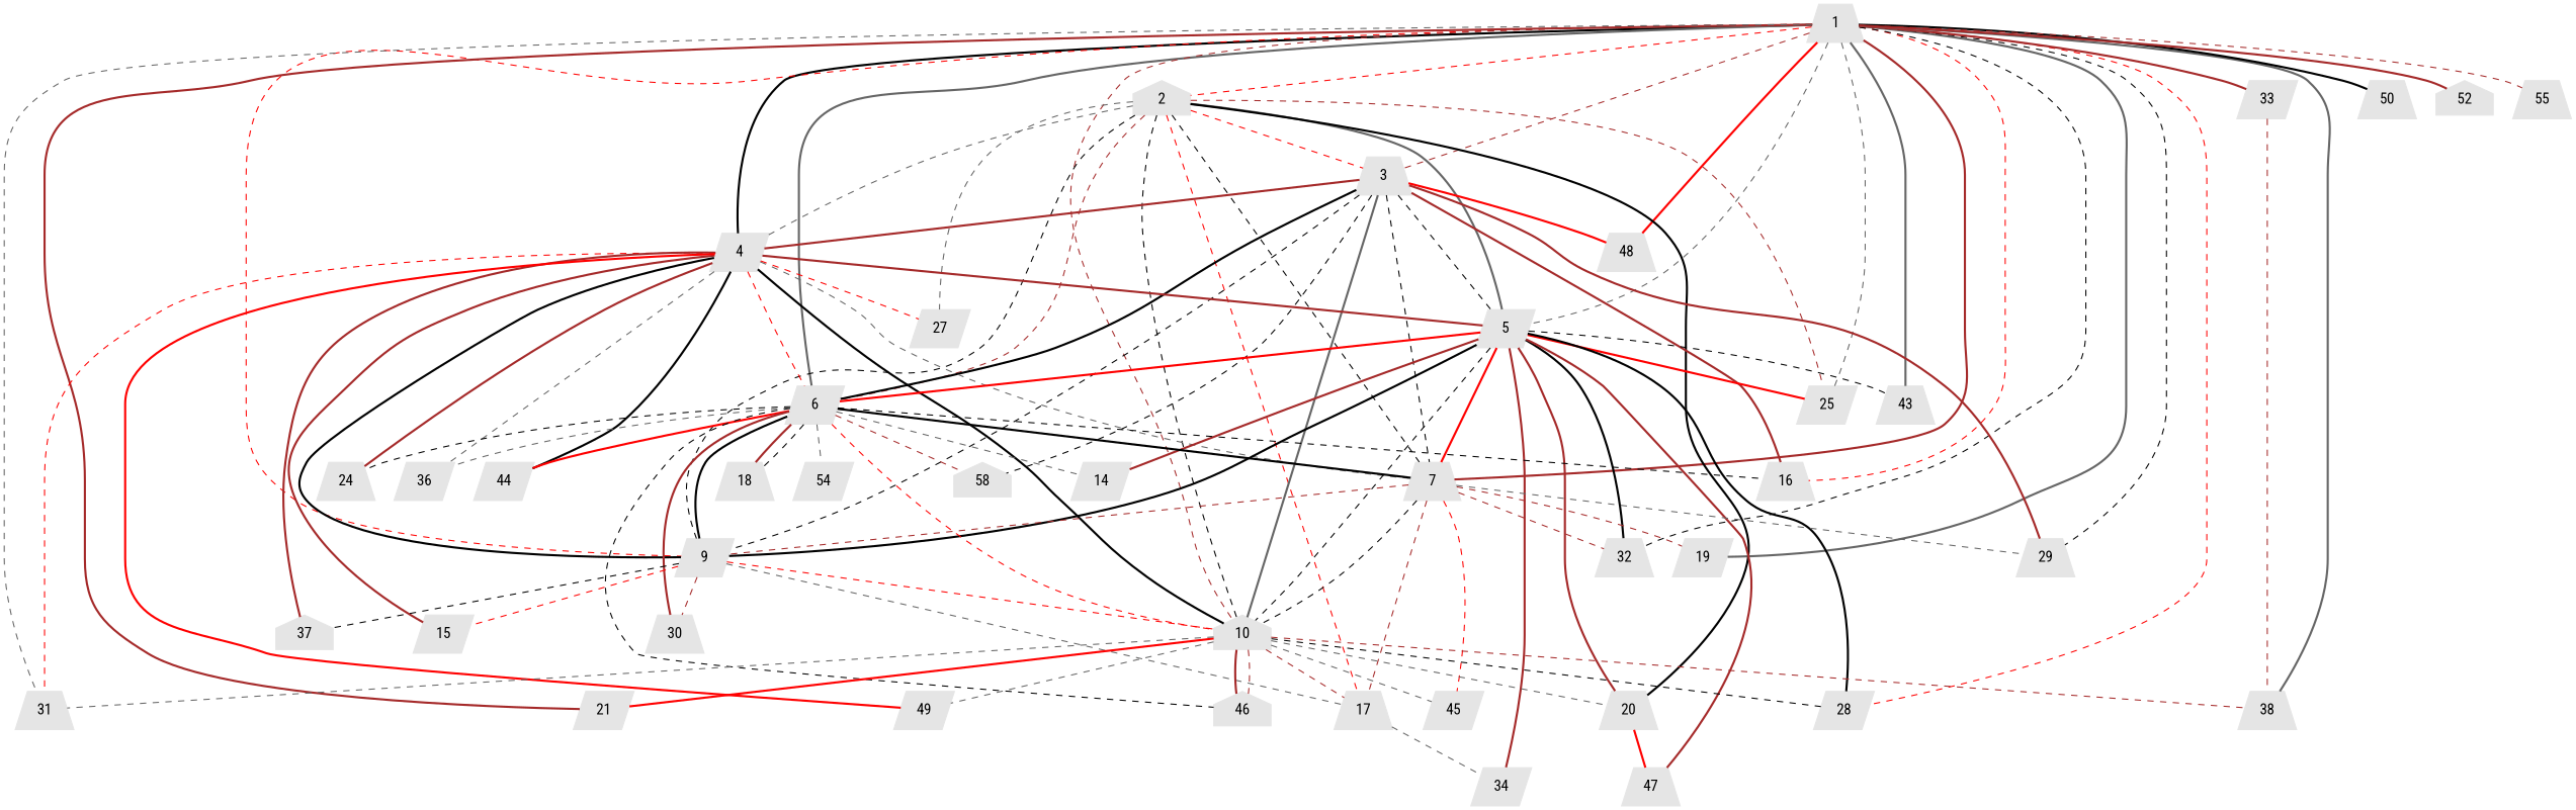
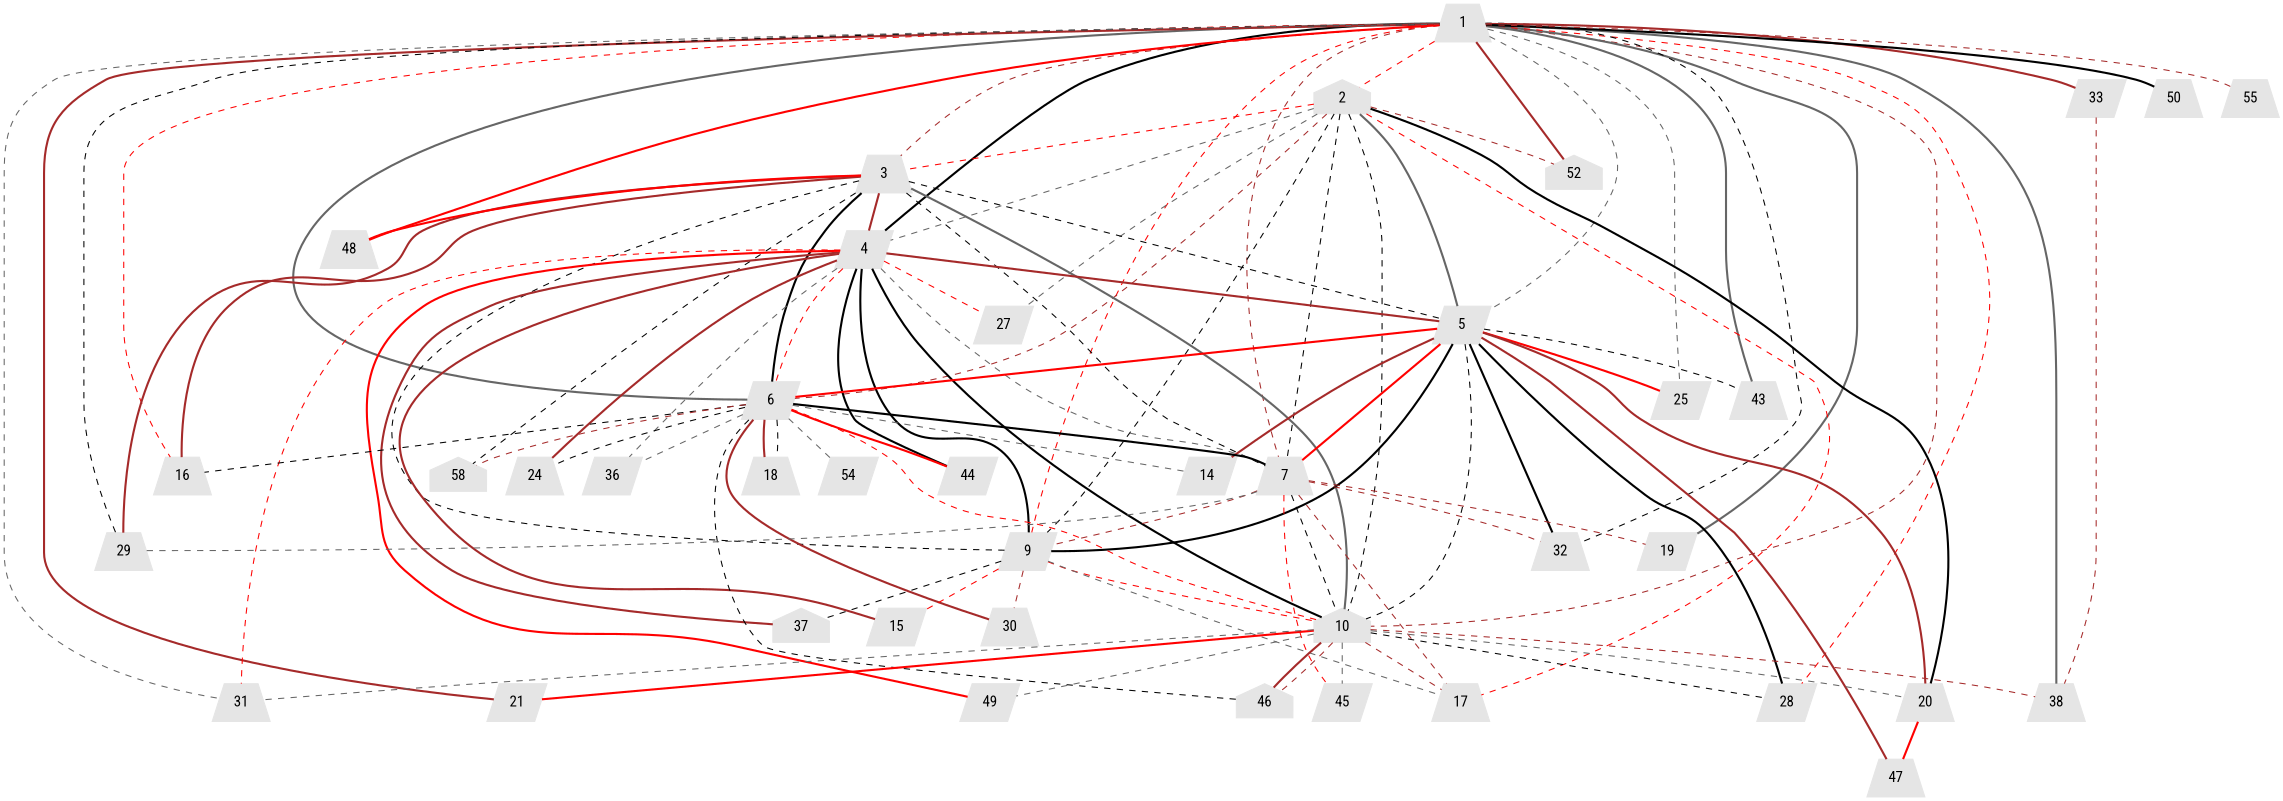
  graph {
    fontname="Roboto Condensed"
    node [color=gray90 fontname="Roboto Condensed" shape=trapezium style=filled]
    edge [color=brown fontname="Roboto Condensed" style=dashed]
    1 [super="+8"]
    2 [shape=house super="+12"]
    3 [super="+53"]
    4 [shape=parallelogram super="+51"]
    5 [shape=parallelogram super="+35"]
    6 [shape=parallelogram super="+13"]
    7 [super="+11"]
    9 [shape=parallelogram super="+26"]
    10 [shape=house super="+23"]
    16 [super="+59"]
    19 [shape=parallelogram]
    21 [shape=parallelogram]
    n13 [label=29 super="+41"]
    25 [shape=parallelogram]
    28 [shape=parallelogram super="+61"]
    31 [super="+42"]
    32 [super="+40"]
    33 [shape=parallelogram]
    38 [super="+60"]
    43
    48
    50
    52 [shape=house]
    55
    17 [super="+39"]
    20 [super="+56"]
    27 [shape=parallelogram]
    58 [shape=house]
    15 [shape=parallelogram]
    24
    36 [shape=parallelogram]
    37 [shape=house]
    44 [shape=parallelogram]
    49 [shape=parallelogram]
    14 [shape=parallelogram]
-   34 [shape=parallelogram]
    47
    18 [super="+29"]
    30
    46 [shape=house super="+57"]
    54 [shape=parallelogram]
    45 [shape=parallelogram]
    1 -- 2 [color=red weight=2]
    1 -- 3 [weight=2]
    1 -- 4 [color=black style=bold weight=2]
    1 -- 5 [color=gray40 weight=2]
    1 -- 6 [color=gray40 style=bold weight=2]
-   1 -- 7 [style=bold weight=2]
+   1 -- 7 [weight=2]
    1 -- 9 [color=red weight=2]
    1 -- 10 [weight=2]
    1 -- 16 [color=red]
    1 -- 19 [color=gray40 style=bold]
    1 -- 21 [style=bold]
    1 -- n13 [color=black]
    1 -- 25 [color=gray40]
    1 -- 28 [color=red]
    1 -- 31 [color=gray40]
    1 -- 32 [color=black]
    1 -- 33 [style=bold weight=2]
    1 -- 38 [color=gray40 style=bold]
    1 -- 43 [color=gray40 style=bold]
    1 -- 48 [color=red style=bold]
    1 -- 50 [color=black style=bold weight=2]
    1 -- 52 [style=bold]
    1 -- 55 [weight=2]
    2 -- 3 [color=red]
    2 -- 4 [color=gray40 weight=2]
    2 -- 5 [color=gray40 style=bold]
    2 -- 6
    2 -- 7 [color=black]
    2 -- 9 [color=black weight=2]
    2 -- 10 [color=black]
-   2 -- 25
+   2 -- 52
    2 -- 17 [color=red]
    2 -- 20 [color=black style=bold]
    2 -- 27 [color=gray40]
    3 -- 4 [style=bold]
    3 -- 5 [color=black]
    3 -- 6 [color=black style=bold]
    3 -- 7 [color=black]
    3 -- 9 [color=black]
    3 -- 10 [color=gray40 style=bold weight=2]
    3 -- 16 [style=bold]
    3 -- n13 [style=bold]
    3 -- 48 [color=red style=bold]
    3 -- 58 [color=black]
    4 -- 5 [style=bold]
    4 -- 6 [color=red weight=2]
    4 -- 7 [color=gray40]
    4 -- 9 [color=black style=bold]
    4 -- 10 [color=black style=bold]
    4 -- 31 [color=red]
    4 -- 27 [color=red]
    4 -- 15 [style=bold]
    4 -- 24 [style=bold]
    4 -- 36 [color=gray40]
    4 -- 37 [style=bold]
    4 -- 44 [color=black style=bold]
    4 -- 49 [color=red style=bold]
    5 -- 6 [color=red style=bold weight=2]
    5 -- 7 [color=red style=bold]
    5 -- 9 [color=black style=bold]
    5 -- 10 [color=black]
    5 -- 25 [color=red style=bold]
    5 -- 28 [color=black style=bold]
    5 -- 32 [color=black style=bold]
    5 -- 43 [color=black]
    5 -- 20 [style=bold]
    5 -- 14 [style=bold]
-   5 -- 34 [style=bold]
    5 -- 47 [style=bold]
    6 -- 7 [color=black style=bold weight=3]
-   6 -- 9 [color=black style=bold]
    6 -- 10 [color=red]
    6 -- 16 [color=black]
    6 -- 58
    6 -- 24 [color=black]
    6 -- 36 [color=gray40]
    6 -- 44 [color=red style=bold]
    6 -- 14 [color=gray40]
    6 -- 18 [style=bold weight=2]
    6 -- 18 [color=black]
    6 -- 30 [style=bold]
    6 -- 46 [color=black]
    6 -- 54 [color=gray40 weight=2]
    7 -- 9
    7 -- 10 [color=black]
    7 -- 19
    7 -- n13 [color=gray40]
    7 -- 32
    7 -- 17
    7 -- 45 [color=red]
    9 -- 10 [color=red]
    9 -- 17 [color=gray40]
    9 -- 15 [color=red]
    9 -- 37 [color=black]
    9 -- 30
    10 -- 21 [color=red style=bold]
    10 -- 28 [color=black]
    10 -- 31 [color=gray40]
    10 -- 38
    10 -- 17
    10 -- 20 [color=gray40]
    10 -- 49 [color=gray40]
    10 -- 46 [style=bold]
    10 -- 46
    10 -- 45 [color=gray40]
    33 -- 38
-   17 -- 34 [color=gray40]
    20 -- 47 [color=red style=bold]
  }
